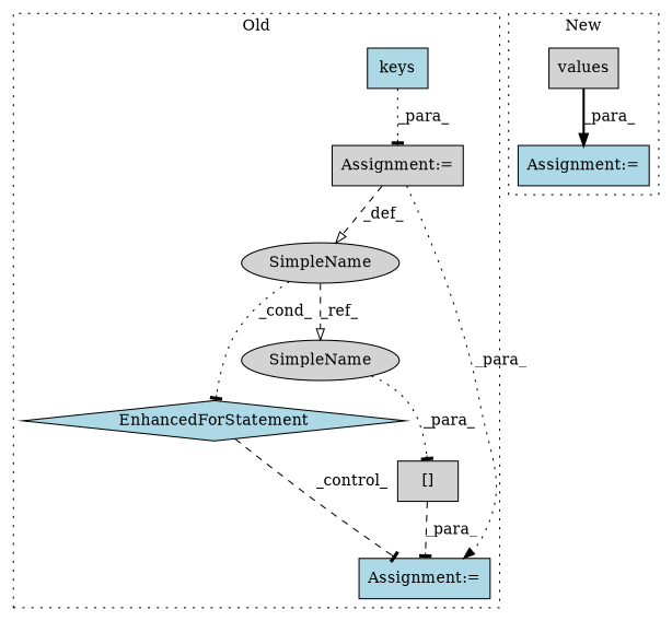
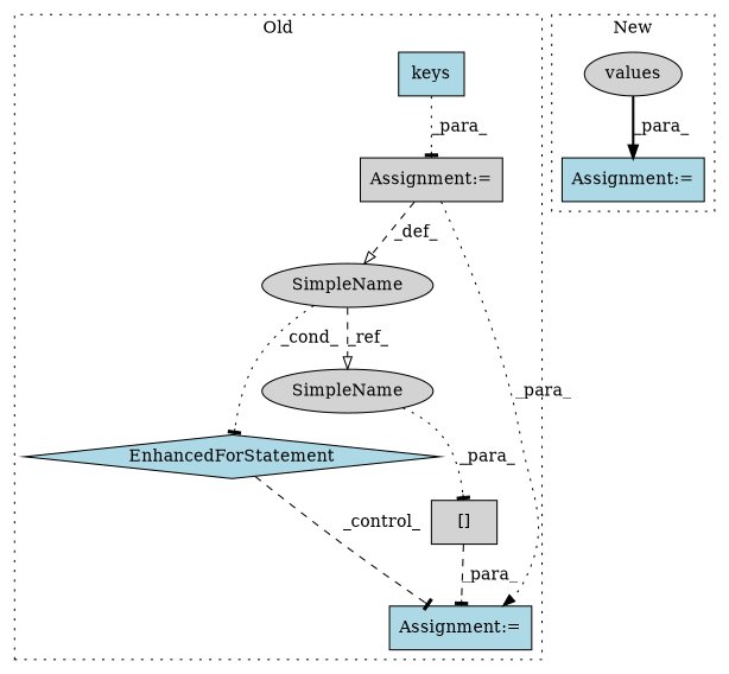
  digraph {
    node [a=7 l="65,2" s="6444,6543" shape=box style=filled fillcolor=lightgrey]
    edge [style=dotted arrowhead=tee]
    n1 [a=32 l=6 label=keys s=6537 fillcolor=lightblue]
    n2 [label="Assignment:="]
    n3 [a=2 l="12,1" label="[]" s="6570,6591"]
    n4 [a=70 label=EnhancedForStatement shape=diamond fillcolor=lightblue]
    n5 [a=42 l=9 label=SimpleName s=6513 shape=ellipse]
    n6 [l=1 label="Assignment:=" s=6569 fillcolor=lightblue]
    n7 [a=42 l=9 label=SimpleName s=6582 shape=ellipse]
-   n8 [a=32 l=8 label=values s=6167]
+   n8 [a=32 l=8 label=values s=6167 shape=ellipse]
    n9 [label="Assignment:=" s="6034,6175" fillcolor=lightblue]
    subgraph cluster_1 {
      label=Old
      style=dotted
      n1
      n2
      n3
      n4
      n5
      n6
      n7
    }
    subgraph cluster_2 {
      label=New
      style=dotted
      n8
      n9
    }
    n1 -> n2 [label=_para_]
    n2 -> n5 [label=_def_ style=dashed arrowhead=onormal]
    n2 -> n6 [label=_para_ arrowhead=normal]
    n3 -> n6 [label=_para_ style=dashed]
    n4 -> n6 [label=_control_ style=dashed]
    n5 -> n4 [label=_cond_]
    n5 -> n7 [label=_ref_ style=dashed arrowhead=onormal]
    n7 -> n3 [label=_para_]
    n8 -> n9 [label=_para_ style=bold arrowhead=normal]
  }
